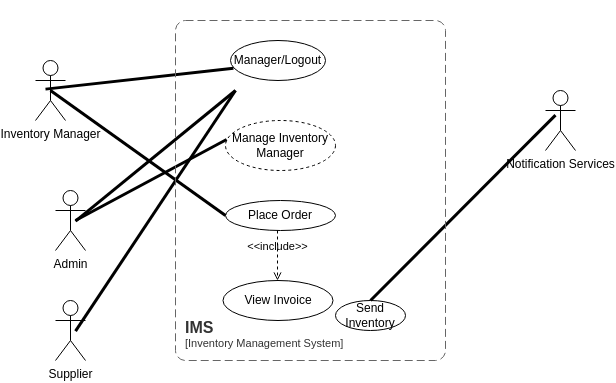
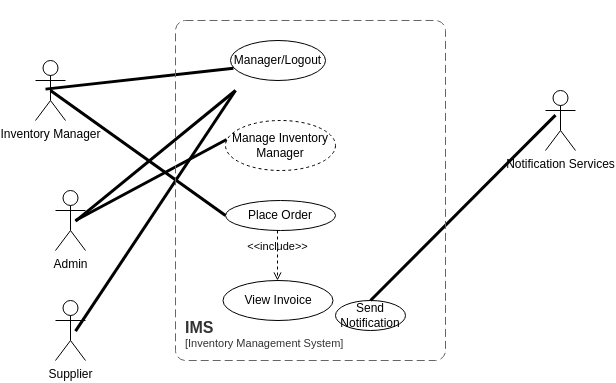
  <mxCell id="0" />
  <mxCell id="1" parent="0" />
  <mxCell id="2" value="Manager/Logout" style="ellipse;whiteSpace=wrap;html=1;" vertex="1" parent="1"><mxGeometry x="215" y="40" width="95" height="40" as="geometry" /></mxCell>
  <mxCell id="3" value="Inventory Manager&lt;br&gt;" style="shape=umlActor;verticalLabelPosition=bottom;verticalAlign=top;html=1;outlineConnect=0;" vertex="1" parent="1"><mxGeometry x="20" y="60" width="30" height="60" as="geometry" /></mxCell>
  <mxCell id="4" value="Supplier" style="shape=umlActor;verticalLabelPosition=bottom;verticalAlign=top;html=1;outlineConnect=0;" vertex="1" parent="1"><mxGeometry x="40" y="300" width="30" height="60" as="geometry" /></mxCell>
  <mxCell id="5" value="Admin" style="shape=umlActor;verticalLabelPosition=bottom;verticalAlign=top;html=1;outlineConnect=0;" vertex="1" parent="1"><mxGeometry x="40" y="190" width="30" height="60" as="geometry" /></mxCell>
  <mxCell id="6" value="Notification Services" style="shape=umlActor;verticalLabelPosition=bottom;verticalAlign=top;html=1;outlineConnect=0;" vertex="1" parent="1"><mxGeometry x="530" y="90" width="30" height="60" as="geometry" /></mxCell>
  <mxCell id="7" value="Manage Inventory Manager" style="ellipse;whiteSpace=wrap;html=1;dashed=1;" vertex="1" parent="1"><mxGeometry x="210" y="120" width="110" height="50" as="geometry" /></mxCell>
  <mxCell id="8" value="Place Order" style="ellipse;whiteSpace=wrap;html=1;" vertex="1" parent="1"><mxGeometry x="210" y="200" width="110" height="30" as="geometry" /></mxCell>
- <mxCell id="9" value="Send Inventory" style="ellipse;whiteSpace=wrap;html=1;" vertex="1" parent="1"><mxGeometry x="320" y="300" width="70" height="30" as="geometry" /></mxCell>
+ <mxCell id="9" value="Send Notification" style="ellipse;whiteSpace=wrap;html=1;" vertex="1" parent="1"><mxGeometry x="320" y="300" width="70" height="30" as="geometry" /></mxCell>
  <mxCell id="10" value="" style="endArrow=none;startArrow=none;endFill=0;startFill=0;endSize=8;html=1;verticalAlign=bottom;labelBackgroundColor=none;strokeWidth=3;rounded=0;entryX=0.031;entryY=0.695;entryDx=0;entryDy=0;entryPerimeter=0;exitX=0.333;exitY=0.477;exitDx=0;exitDy=0;exitPerimeter=0;" edge="1" parent="1" source="3" target="2"><mxGeometry width="160" relative="1" as="geometry"><mxPoint x="40" y="90" as="sourcePoint" /><mxPoint x="200" y="90" as="targetPoint" /></mxGeometry></mxCell>
  <mxCell id="11" value="" style="endArrow=none;startArrow=none;endFill=0;startFill=0;endSize=8;html=1;verticalAlign=bottom;labelBackgroundColor=none;strokeWidth=3;rounded=0;" edge="1" parent="1"><mxGeometry width="160" relative="1" as="geometry"><mxPoint x="60" y="220.67" as="sourcePoint" /><mxPoint x="220" y="90" as="targetPoint" /></mxGeometry></mxCell>
  <mxCell id="12" value="" style="endArrow=none;startArrow=none;endFill=0;startFill=0;endSize=8;html=1;verticalAlign=bottom;labelBackgroundColor=none;strokeWidth=3;rounded=0;" edge="1" parent="1"><mxGeometry width="160" relative="1" as="geometry"><mxPoint x="60" y="330.67" as="sourcePoint" /><mxPoint x="220" y="90" as="targetPoint" /></mxGeometry></mxCell>
  <mxCell id="13" value="" style="endArrow=none;startArrow=none;endFill=0;startFill=0;endSize=8;html=1;verticalAlign=bottom;labelBackgroundColor=none;strokeWidth=3;rounded=0;entryX=0;entryY=0.5;entryDx=0;entryDy=0;exitX=0.5;exitY=0.5;exitDx=0;exitDy=0;exitPerimeter=0;" edge="1" parent="1" source="3" target="8"><mxGeometry width="160" relative="1" as="geometry"><mxPoint x="40" y="100" as="sourcePoint" /><mxPoint x="200" y="100" as="targetPoint" /></mxGeometry></mxCell>
  <mxCell id="14" value="" style="endArrow=none;startArrow=none;endFill=0;startFill=0;endSize=8;html=1;verticalAlign=bottom;labelBackgroundColor=none;strokeWidth=3;rounded=0;entryX=0.01;entryY=0.381;entryDx=0;entryDy=0;entryPerimeter=0;" edge="1" parent="1" target="7"><mxGeometry width="160" relative="1" as="geometry"><mxPoint x="60" y="220" as="sourcePoint" /><mxPoint x="220" y="9.33" as="targetPoint" /></mxGeometry></mxCell>
  <mxCell id="15" value="" style="endArrow=none;startArrow=none;endFill=0;startFill=0;endSize=8;html=1;verticalAlign=bottom;labelBackgroundColor=none;strokeWidth=3;rounded=0;exitX=0.5;exitY=0;exitDx=0;exitDy=0;" edge="1" parent="1" source="9"><mxGeometry width="160" relative="1" as="geometry"><mxPoint x="380" y="355.33" as="sourcePoint" /><mxPoint x="540" y="114.66" as="targetPoint" /></mxGeometry></mxCell>
  <mxCell id="16" value="View Invoice" style="ellipse;whiteSpace=wrap;html=1;" vertex="1" parent="1"><mxGeometry x="207.5" y="280" width="110" height="40" as="geometry" /></mxCell>
  <mxCell id="17" value="&amp;lt;&amp;lt;include&amp;gt;&amp;gt;" style="html=1;verticalAlign=bottom;labelBackgroundColor=none;endArrow=open;endFill=0;dashed=1;rounded=0;" edge="1" parent="1"><mxGeometry width="160" relative="1" as="geometry"><mxPoint x="262" y="230" as="sourcePoint" /><mxPoint x="262" y="280" as="targetPoint" /></mxGeometry></mxCell>
  <mxCell id="18" value="&lt;font style=&quot;font-size: 16px&quot;&gt;&lt;b&gt;&lt;div style=&quot;text-align: left&quot;&gt;IMS&lt;/div&gt;&lt;/b&gt;&lt;/font&gt;&lt;div style=&quot;text-align: left&quot;&gt;[Inventory Management System]&lt;/div&gt;" style="rounded=1;fontSize=11;whiteSpace=wrap;html=1;dashed=1;arcSize=20;fillColor=none;strokeColor=#666666;fontColor=#333333;labelBackgroundColor=none;align=left;verticalAlign=bottom;labelBorderColor=none;spacingTop=0;spacing=10;dashPattern=8 4;metaEdit=1;rotatable=0;perimeter=rectanglePerimeter;noLabel=0;labelPadding=0;allowArrows=0;connectable=0;expand=0;recursiveResize=0;editable=1;pointerEvents=0;absoluteArcSize=1;points=[[0.25,0,0],[0.5,0,0],[0.75,0,0],[1,0.25,0],[1,0.5,0],[1,0.75,0],[0.75,1,0],[0.5,1,0],[0.25,1,0],[0,0.75,0],[0,0.5,0],[0,0.25,0]];" vertex="1" parent="1"><mxGeometry x="160" y="20" width="270" height="340" as="geometry" /></mxCell>
